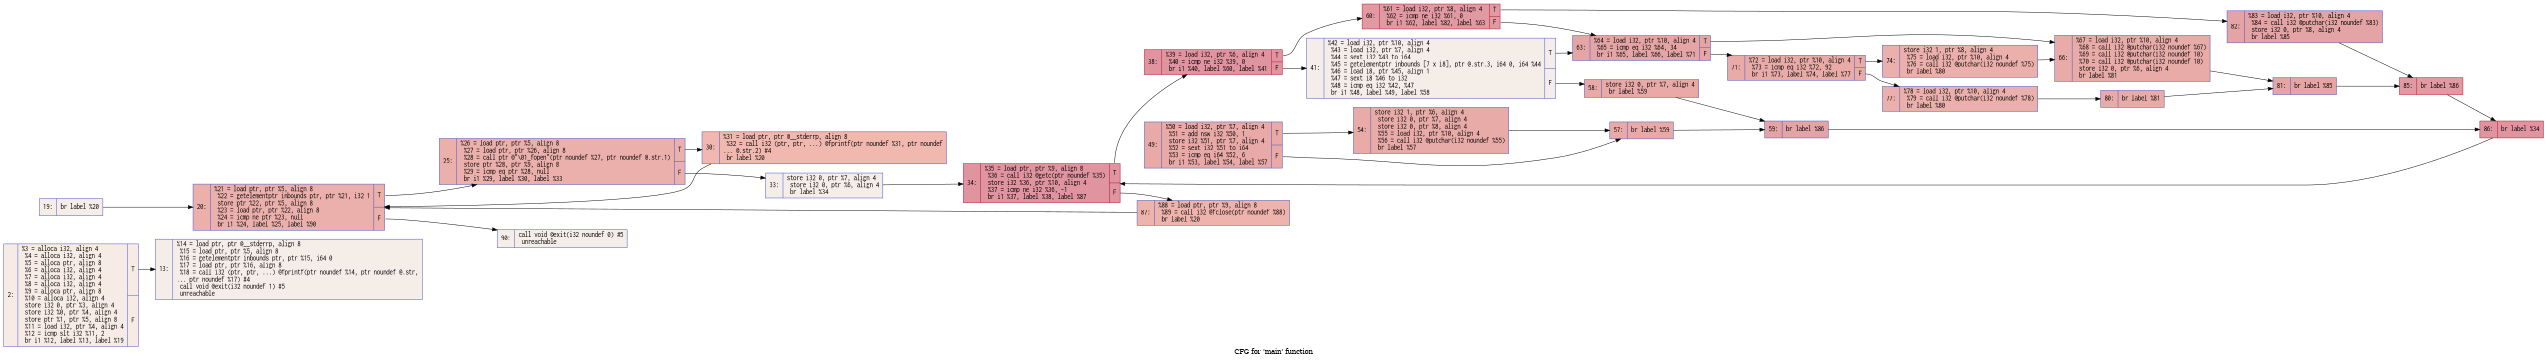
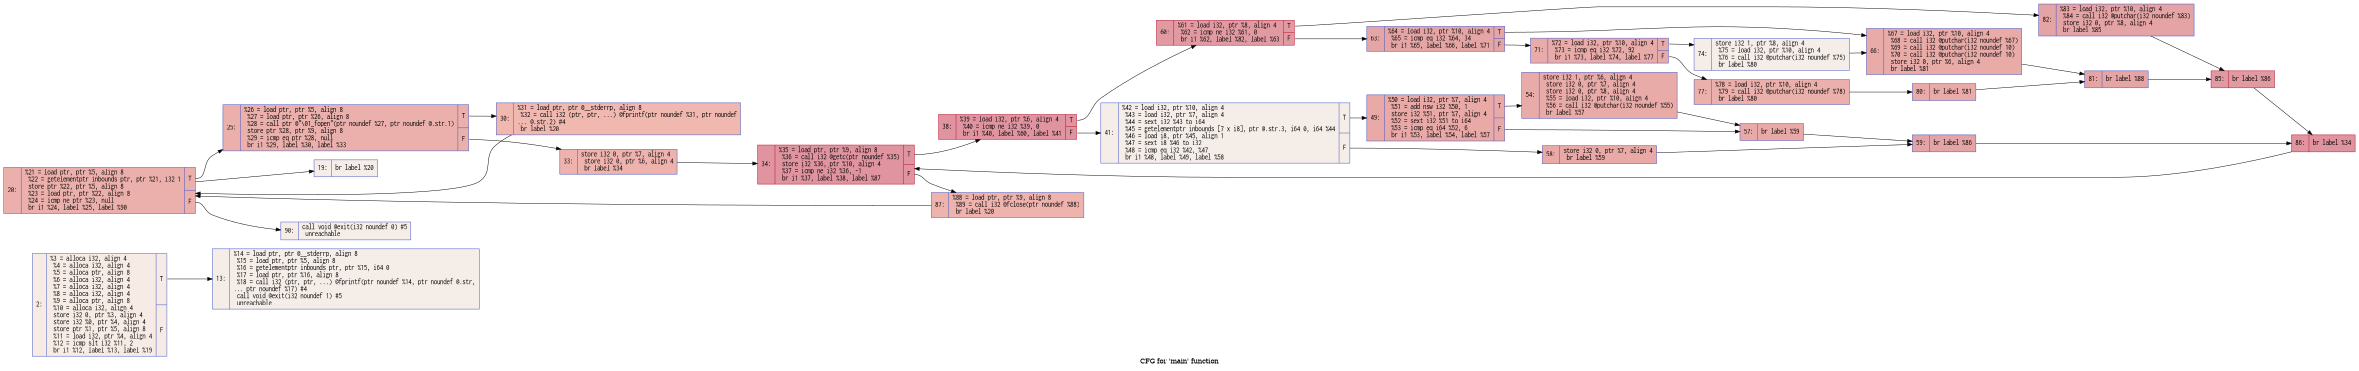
  digraph {
    label="CFG for 'main' function"
    rankdir=LR
    node [color="#3d50c3ff" fillcolor="#e8d6cc70" fontname=Courier shape=record style=filled]
    n1 [fillcolor="#ecd3c570" label="{2:\l|  %3 = alloca i32, align 4\l  %4 = alloca i32, align 4\l  %5 = alloca ptr, align 8\l  %6 = alloca i32, align 4\l  %7 = alloca i32, align 4\l  %8 = alloca i32, align 4\l  %9 = alloca ptr, align 8\l  %10 = alloca i32, align 4\l  store i32 0, ptr %3, align 4\l  store i32 %0, ptr %4, align 4\l  store ptr %1, ptr %5, align 8\l  %11 = load i32, ptr %4, align 4\l  %12 = icmp slt i32 %11, 2\l  br i1 %12, label %13, label %19\l|{<s0>T|<s1>F}}"]
    n2 [label="{13:\l|  %14 = load ptr, ptr @__stderrp, align 8\l  %15 = load ptr, ptr %5, align 8\l  %16 = getelementptr inbounds ptr, ptr %15, i64 0\l  %17 = load ptr, ptr %16, align 8\l  %18 = call i32 (ptr, ptr, ...) @fprintf(ptr noundef %14, ptr noundef @.str,\l... ptr noundef %17) #4\l  call void @exit(i32 noundef 1) #5\l  unreachable\l}"]
    n3 [label="{19:\l|  br label %20\l}"]
    n4 [fillcolor="#d24b4070" label="{20:\l|  %21 = load ptr, ptr %5, align 8\l  %22 = getelementptr inbounds ptr, ptr %21, i32 1\l  store ptr %22, ptr %5, align 8\l  %23 = load ptr, ptr %22, align 8\l  %24 = icmp ne ptr %23, null\l  br i1 %24, label %25, label %90\l|{<s0>T|<s1>F}}"]
    n5 [fillcolor="#d24b4070" label="{25:\l|  %26 = load ptr, ptr %5, align 8\l  %27 = load ptr, ptr %26, align 8\l  %28 = call ptr @\"\\01_fopen\"(ptr noundef %27, ptr noundef @.str.1)\l  store ptr %28, ptr %9, align 8\l  %29 = icmp eq ptr %28, null\l  br i1 %29, label %30, label %33\l|{<s0>T|<s1>F}}"]
    n6 [label="{90:\l|  call void @exit(i32 noundef 0) #5\l  unreachable\l}"]
    n7 [fillcolor="#dc5d4a70" label="{30:\l|  %31 = load ptr, ptr @__stderrp, align 8\l  %32 = call i32 (ptr, ptr, ...) @fprintf(ptr noundef %31, ptr noundef\l... @.str.2) #4\l  br label %20\l}"]
-   n8 [label="{33:\l|  store i32 0, ptr %7, align 4\l  store i32 0, ptr %6, align 4\l  br label %34\l}"]
+   n8 [fillcolor="#d6524470" label="{33:\l|  store i32 0, ptr %7, align 4\l  store i32 0, ptr %6, align 4\l  br label %34\l}"]
    n9 [color="#b70d28ff" fillcolor="#b70d2870" label="{34:\l|  %35 = load ptr, ptr %9, align 8\l  %36 = call i32 @getc(ptr noundef %35)\l  store i32 %36, ptr %10, align 4\l  %37 = icmp ne i32 %36, -1\l  br i1 %37, label %38, label %87\l|{<s0>T|<s1>F}}"]
    n10 [color="#b70d28ff" fillcolor="#b70d2870" label="{38:\l|  %39 = load i32, ptr %6, align 4\l  %40 = icmp ne i32 %39, 0\l  br i1 %40, label %60, label %41\l|{<s0>T|<s1>F}}"]
    n11 [fillcolor="#d6524470" label="{87:\l|  %88 = load ptr, ptr %9, align 8\l  %89 = call i32 @fclose(ptr noundef %88)\l  br label %20\l}"]
    n12 [color="#b70d28ff" fillcolor="#bb1b2c70" label="{60:\l|  %61 = load i32, ptr %8, align 4\l  %62 = icmp ne i32 %61, 0\l  br i1 %62, label %82, label %63\l|{<s0>T|<s1>F}}"]
    n13 [label="{41:\l|  %42 = load i32, ptr %10, align 4\l  %43 = load i32, ptr %7, align 4\l  %44 = sext i32 %43 to i64\l  %45 = getelementptr inbounds [7 x i8], ptr @.str.3, i64 0, i64 %44\l  %46 = load i8, ptr %45, align 1\l  %47 = sext i8 %46 to i32\l  %48 = icmp eq i32 %42, %47\l  br i1 %48, label %49, label %58\l|{<s0>T|<s1>F}}"]
    n14 [fillcolor="#c32e3170" label="{82:\l|  %83 = load i32, ptr %10, align 4\l  %84 = call i32 @putchar(i32 noundef %83)\l  store i32 0, ptr %8, align 4\l  br label %85\l}"]
    n15 [fillcolor="#c5333470" label="{63:\l|  %64 = load i32, ptr %10, align 4\l  %65 = icmp eq i32 %64, 34\l  br i1 %65, label %66, label %71\l|{<s0>T|<s1>F}}"]
    n16 [fillcolor="#ca3b3770" label="{49:\l|  %50 = load i32, ptr %7, align 4\l  %51 = add nsw i32 %50, 1\l  store i32 %51, ptr %7, align 4\l  %52 = sext i32 %51 to i64\l  %53 = icmp eq i64 %52, 6\l  br i1 %53, label %54, label %57\l|{<s0>T|<s1>F}}"]
    n17 [fillcolor="#ca3b3770" label="{58:\l|  store i32 0, ptr %7, align 4\l  br label %59\l}"]
    n18 [color="#b70d28ff" fillcolor="#bb1b2c70" label="{85:\l|  br label %86\l}"]
    n19 [fillcolor="#cc403a70" label="{66:\l|  %67 = load i32, ptr %10, align 4\l  %68 = call i32 @putchar(i32 noundef %67)\l  %69 = call i32 @putchar(i32 noundef 10)\l  %70 = call i32 @putchar(i32 noundef 10)\l  store i32 0, ptr %6, align 4\l  br label %81\l}"]
    n20 [fillcolor="#cc403a70" label="{71:\l|  %72 = load i32, ptr %10, align 4\l  %73 = icmp eq i32 %72, 92\l  br i1 %73, label %74, label %77\l|{<s0>T|<s1>F}}"]
    n21 [fillcolor="#cc403a70" label="{54:\l|  store i32 1, ptr %6, align 4\l  store i32 0, ptr %7, align 4\l  store i32 0, ptr %8, align 4\l  %55 = load i32, ptr %10, align 4\l  %56 = call i32 @putchar(i32 noundef %55)\l  br label %57\l}"]
    n22 [fillcolor="#ca3b3770" label="{57:\l|  br label %59\l}"]
    n23 [fillcolor="#c32e3170" label="{59:\l|  br label %86\l}"]
    n24 [color="#b70d28ff" fillcolor="#b70d2870" label="{86:\l|  br label %34\l}"]
-   n25 [fillcolor="#c5333470" label="{81:\l|  br label %85\l}"]
-   n26 [fillcolor="#d24b4070" label="{74:\l|  store i32 1, ptr %8, align 4\l  %75 = load i32, ptr %10, align 4\l  %76 = call i32 @putchar(i32 noundef %75)\l  br label %80\l}"]
+   n25 [fillcolor="#c5333470" label="{81:\l|  br label %88\l}"]
+   n26 [label="{74:\l|  store i32 1, ptr %8, align 4\l  %75 = load i32, ptr %10, align 4\l  %76 = call i32 @putchar(i32 noundef %75)\l  br label %80\l}"]
    n27 [fillcolor="#d24b4070" label="{77:\l|  %78 = load i32, ptr %10, align 4\l  %79 = call i32 @putchar(i32 noundef %78)\l  br label %80\l}"]
    n28 [fillcolor="#cc403a70" label="{80:\l|  br label %81\l}"]
    n1 -> n2 [tailport=s0]
-   n3 -> n4
+   n4 -> n3
    n4 -> n5 [tailport=s0]
    n4 -> n6 [tailport=s1]
    n5 -> n7 [tailport=s0]
    n5 -> n8 [tailport=s1]
    n7 -> n4
    n8 -> n9
    n9 -> n10 [tailport=s0]
    n9 -> n11 [tailport=s1]
    n10 -> n12 [tailport=s0]
    n10 -> n13 [tailport=s1]
    n11 -> n4
    n12 -> n14 [tailport=s0]
    n12 -> n15 [tailport=s1]
-   n13 -> n15 [tailport=s0]
+   n13 -> n16 [tailport=s0]
    n13 -> n17 [tailport=s1]
    n14 -> n18
    n15 -> n19 [tailport=s0]
    n15 -> n20 [tailport=s1]
    n16 -> n21 [tailport=s0]
    n16 -> n22 [tailport=s1]
    n17 -> n23
    n18 -> n24
    n19 -> n25
    n20 -> n26 [tailport=s0]
    n20 -> n27 [tailport=s1]
    n21 -> n22
    n22 -> n23
    n23 -> n24
    n24 -> n9
    n25 -> n18
    n26 -> n19
    n27 -> n28
    n28 -> n25
  }
